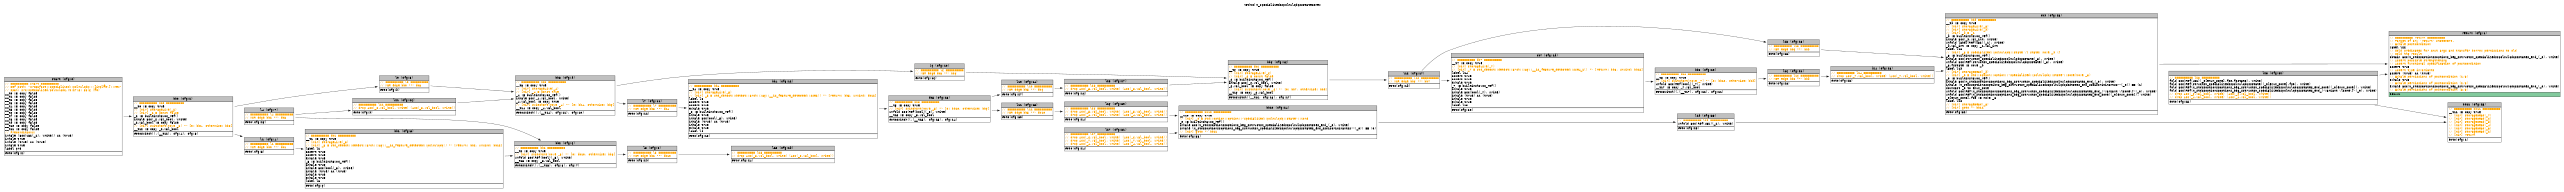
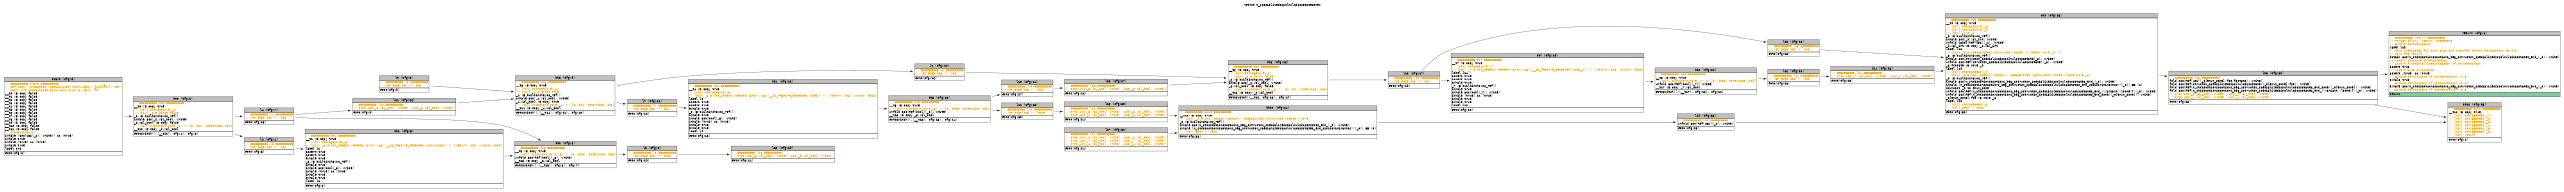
  digraph {
    fontname=monospace
    label="Method m_specialized$$pclmulqdq$$State$$new"
    labelloc=t
    rankdir=LR
    node [fontname=monospace shape=none]
    edge [fontname=monospace]
    n1 [label=<<table border="0" cellborder="1" cellspacing="0"><tr><td bgcolor="gray" align="center">start (cfg:0)</td></tr><tr><td align="left" balign="left"><font color="orange">// ========== start ==========</font><br/><font color="orange">// Def path: "crc32fast::specialized::pclmulqdq::\{impl#0\}::new"</font><br/><font color="orange">// Span: src/specialized/pclmulqdq.rs:27:5: 38:6 (#0)</font><br/>__t0 := copy false<br/>__t1 := copy false<br/>__t2 := copy false<br/>__t3 := copy false<br/>__t4 := copy false<br/>__t5 := copy false<br/>__t6 := copy false<br/>__t7 := copy false<br/>__t8 := copy false<br/>__t9 := copy false<br/>__t10 := copy false<br/>__t11 := copy false<br/><font color="orange">// Preconditions:</font><br/>inhale (acc(u32(_1), write)) &amp;&amp; (true)<br/>inhale true<br/>inhale (true) &amp;&amp; (true)<br/>inhale true<br/>label pre</td></tr><tr><td align="left">Goto(cfg:2)<br/></td></tr></table>>]
    n2 [label=<<table border="0" cellborder="1" cellspacing="0"><tr><td bgcolor="gray" align="center">bb0 (cfg:2)</td></tr><tr><td align="left" balign="left"><font color="orange">// ========== bb0 ==========</font><br/>__t0 := copy true<br/><font color="orange">// [mir] StorageLive(_2)</font><br/><font color="orange">// [mir] _2 = const false</font><br/>_2 := builtin$havoc_ref()<br/>inhale acc(_2.val_bool, write)<br/>_2.val_bool := copy false<br/><font color="orange">// [mir] switchInt(move _2) -&gt; [0: bb1, otherwise: bb3]</font><br/>__t12 := copy _2.val_bool</td></tr><tr><td align="left">GotoSwitch((!(__t12), cfg:4), cfg:3)<br/></td></tr></table>>]
    n3 [label=<<table border="0" cellborder="1" cellspacing="0"><tr><td bgcolor="gray" align="center">l0 (cfg:3)</td></tr><tr><td align="left" balign="left"><font color="orange">// ========== l0 ==========</font><br/><font color="orange">// MIR edge bb0 --&gt; bb3</font></td></tr><tr><td align="left">Goto(cfg:9)<br/></td></tr></table>>]
    n4 [label=<<table border="0" cellborder="1" cellspacing="0"><tr><td bgcolor="gray" align="center">l1 (cfg:4)</td></tr><tr><td align="left" balign="left"><font color="orange">// ========== l1 ==========</font><br/><font color="orange">// MIR edge bb0 --&gt; bb1</font></td></tr><tr><td align="left">Goto(cfg:5)<br/></td></tr></table>>]
    n5 [label=<<table border="0" cellborder="1" cellspacing="0"><tr><td bgcolor="gray" align="center">return (cfg:1)</td></tr><tr><td align="left" balign="left"><font color="orange">// ========== return ==========</font><br/><font color="orange">// Target of any 'return' statement.</font><br/><font color="orange">// Exhale postcondition</font><br/>label l22<br/><font color="orange">// Fold predicates for &amp;mut args and transfer borrow permissions to old</font><br/><font color="orange">// Fold the result</font><br/>obtain acc(m_std$$option$$Option$_beg_$struct$m_specialized$$pclmulqdq$$State$_end_(_0), write)<br/><font color="orange">// Assert possible strengthening</font><br/><font color="orange">// Assert functional specification of postcondition</font><br/>assert true<br/><font color="orange">// Assert type invariants</font><br/>assert (true) &amp;&amp; (true)<br/><font color="orange">// Exhale permissions of postcondition (1/3)</font><br/>exhale true<br/><font color="orange">// Exhale permissions of postcondition (2/3)</font><br/>exhale acc(m_std$$option$$Option$_beg_$struct$m_specialized$$pclmulqdq$$State$_end_(_0), write)<br/><font color="orange">// Exhale permissions of postcondition (3/3)</font></td></tr><tr><td align="left" bgcolor="#82CA9D">Return<br/></td></tr></table>>]
    n6 [label=<<table border="0" cellborder="1" cellspacing="0"><tr><td bgcolor="gray" align="center">bb3 (cfg:9)</td></tr><tr><td align="left" balign="left"><font color="orange">// ========== bb3 ==========</font><br/>__t3 := copy true<br/><font color="orange">// [mir] StorageLive(_4)</font><br/><font color="orange">// [mir] _4 = const true</font><br/>_4 := builtin$havoc_ref()<br/>inhale acc(_4.val_bool, write)<br/>_4.val_bool := copy true<br/><font color="orange">// [mir] switchInt(move _4) -&gt; [0: bb4, otherwise: bb6]</font><br/>__t14 := copy _4.val_bool</td></tr><tr><td align="left">GotoSwitch((!(__t14), cfg:11), cfg:10)<br/></td></tr></table>>]
    n7 [label=<<table border="0" cellborder="1" cellspacing="0"><tr><td bgcolor="gray" align="center">bb1 (cfg:5)</td></tr><tr><td align="left" balign="left"><font color="orange">// ========== bb1 ==========</font><br/>__t1 := copy true<br/><font color="orange">// [mir] StorageLive(_3)</font><br/><font color="orange">// [mir] _3 = std_detect::detect::arch::x86::__is_feature_detected::pclmulqdq() -&gt; [return: bb2, unwind: bb12]</font><br/>label l2<br/>assert true<br/>assert true<br/>exhale true<br/>_3 := builtin$havoc_ref()<br/>inhale true<br/>inhale acc(bool(_3), write)<br/>inhale (true) &amp;&amp; (true)<br/>inhale true<br/>exhale true<br/>label l3</td></tr><tr><td align="left">Goto(cfg:6)<br/></td></tr></table>>]
    n8 [label=<<table border="0" cellborder="1" cellspacing="0"><tr><td bgcolor="gray" align="center">l6 (cfg:10)</td></tr><tr><td align="left" balign="left"><font color="orange">// ========== l6 ==========</font><br/><font color="orange">// MIR edge bb3 --&gt; bb6</font></td></tr><tr><td align="left">Goto(cfg:16)<br/></td></tr></table>>]
    n9 [label=<<table border="0" cellborder="1" cellspacing="0"><tr><td bgcolor="gray" align="center">l7 (cfg:11)</td></tr><tr><td align="left" balign="left"><font color="orange">// ========== l7 ==========</font><br/><font color="orange">// MIR edge bb3 --&gt; bb4</font></td></tr><tr><td align="left">Goto(cfg:12)<br/></td></tr></table>>]
    n10 [label=<<table border="0" cellborder="1" cellspacing="0"><tr><td bgcolor="gray" align="center">bb2 (cfg:6)</td></tr><tr><td align="left" balign="left"><font color="orange">// ========== bb2 ==========</font><br/>__t2 := copy true<br/><font color="orange">// [mir] switchInt(move _3) -&gt; [0: bb10, otherwise: bb3]</font><br/>unfold acc(Ref(bool)(_3), write)<br/>__t13 := copy _3.val_bool</td></tr><tr><td align="left">GotoSwitch((!(__t13), cfg:8), cfg:7)<br/></td></tr></table>>]
    n11 [label=<<table border="0" cellborder="1" cellspacing="0"><tr><td bgcolor="gray" align="center">l5 (cfg:8)</td></tr><tr><td align="left" balign="left"><font color="orange">// ========== l5 ==========</font><br/><font color="orange">// MIR edge bb2 --&gt; bb10</font></td></tr><tr><td align="left">Goto(cfg:29)<br/></td></tr></table>>]
    n12 [label=<<table border="0" cellborder="1" cellspacing="0"><tr><td bgcolor="gray" align="center">l4 (cfg:7)</td></tr><tr><td align="left" balign="left"><font color="orange">// ========== l4 ==========</font><br/><font color="orange">// MIR edge bb2 --&gt; bb3</font></td></tr><tr><td align="left">Goto(cfg:26)<br/></td></tr></table>>]
    n13 [label=<<table border="0" cellborder="1" cellspacing="0"><tr><td bgcolor="gray" align="center">l21 (cfg:26)</td></tr><tr><td align="left" balign="left"><font color="orange">// ========== l21 ==========</font><br/><font color="orange">// drop Acc(_3.val_bool, write) (Acc(_3.val_bool, write))</font></td></tr><tr><td align="left">Goto(cfg:9)<br/></td></tr></table>>]
    n14 [label=<<table border="0" cellborder="1" cellspacing="0"><tr><td bgcolor="gray" align="center">l25 (cfg:29)</td></tr><tr><td align="left" balign="left"><font color="orange">// ========== l25 ==========</font><br/><font color="orange">// drop Acc(_3.val_bool, write) (Acc(_3.val_bool, write))</font></td></tr><tr><td align="left">Goto(cfg:24)<br/></td></tr></table>>]
    n15 [label=<<table border="0" cellborder="1" cellspacing="0"><tr><td bgcolor="gray" align="center">bb6 (cfg:16)</td></tr><tr><td align="left" balign="left"><font color="orange">// ========== bb6 ==========</font><br/>__t6 := copy true<br/><font color="orange">// [mir] StorageLive(_6)</font><br/><font color="orange">// [mir] _6 = const false</font><br/>_6 := builtin$havoc_ref()<br/>inhale acc(_6.val_bool, write)<br/>_6.val_bool := copy false<br/><font color="orange">// [mir] switchInt(move _6) -&gt; [0: bb7, otherwise: bb9]</font><br/>__t16 := copy _6.val_bool</td></tr><tr><td align="left">GotoSwitch((__t16, cfg:18), cfg:17)<br/></td></tr></table>>]
    n16 [label=<<table border="0" cellborder="1" cellspacing="0"><tr><td bgcolor="gray" align="center">bb4 (cfg:12)</td></tr><tr><td align="left" balign="left"><font color="orange">// ========== bb4 ==========</font><br/>__t4 := copy true<br/><font color="orange">// [mir] StorageLive(_5)</font><br/><font color="orange">// [mir] _5 = std_detect::detect::arch::x86::__is_feature_detected::sse2() -&gt; [return: bb5, unwind: bb12]</font><br/>label l8<br/>assert true<br/>assert true<br/>exhale true<br/>_5 := builtin$havoc_ref()<br/>inhale true<br/>inhale acc(bool(_5), write)<br/>inhale (true) &amp;&amp; (true)<br/>inhale true<br/>exhale true<br/>label l9</td></tr><tr><td align="left">Goto(cfg:13)<br/></td></tr></table>>]
    n17 [label=<<table border="0" cellborder="1" cellspacing="0"><tr><td bgcolor="gray" align="center">l12 (cfg:17)</td></tr><tr><td align="left" balign="left"><font color="orange">// ========== l12 ==========</font><br/><font color="orange">// MIR edge bb6 --&gt; bb7</font></td></tr><tr><td align="left">Goto(cfg:19)<br/></td></tr></table>>]
    n18 [label=<<table border="0" cellborder="1" cellspacing="0"><tr><td bgcolor="gray" align="center">bb5 (cfg:13)</td></tr><tr><td align="left" balign="left"><font color="orange">// ========== bb5 ==========</font><br/>__t5 := copy true<br/><font color="orange">// [mir] switchInt(move _5) -&gt; [0: bb10, otherwise: bb6]</font><br/>unfold acc(Ref(bool)(_5), write)<br/>__t15 := copy _5.val_bool</td></tr><tr><td align="left">GotoSwitch((!(__t15), cfg:15), cfg:14)<br/></td></tr></table>>]
    n19 [label=<<table border="0" cellborder="1" cellspacing="0"><tr><td bgcolor="gray" align="center">l10 (cfg:14)</td></tr><tr><td align="left" balign="left"><font color="orange">// ========== l10 ==========</font><br/><font color="orange">// MIR edge bb5 --&gt; bb6</font></td></tr><tr><td align="left">Goto(cfg:27)<br/></td></tr></table>>]
    n20 [label=<<table border="0" cellborder="1" cellspacing="0"><tr><td bgcolor="gray" align="center">l11 (cfg:15)</td></tr><tr><td align="left" balign="left"><font color="orange">// ========== l11 ==========</font><br/><font color="orange">// MIR edge bb5 --&gt; bb10</font></td></tr><tr><td align="left">Goto(cfg:30)<br/></td></tr></table>>]
    n21 [label=<<table border="0" cellborder="1" cellspacing="0"><tr><td bgcolor="gray" align="center">l23 (cfg:27)</td></tr><tr><td align="left" balign="left"><font color="orange">// ========== l23 ==========</font><br/><font color="orange">// drop Acc(_5.val_bool, write) (Acc(_5.val_bool, write))</font></td></tr><tr><td align="left">Goto(cfg:16)<br/></td></tr></table>>]
    n22 [label=<<table border="0" cellborder="1" cellspacing="0"><tr><td bgcolor="gray" align="center">l26 (cfg:30)</td></tr><tr><td align="left" balign="left"><font color="orange">// ========== l26 ==========</font><br/><font color="orange">// drop Acc(_5.val_bool, write) (Acc(_5.val_bool, write))</font><br/><font color="orange">// drop Acc(_4.val_bool, write) (Acc(_4.val_bool, write))</font></td></tr><tr><td align="left">Goto(cfg:24)<br/></td></tr></table>>]
    n23 [label=<<table border="0" cellborder="1" cellspacing="0"><tr><td bgcolor="gray" align="center">bb10 (cfg:24)</td></tr><tr><td align="left" balign="left"><font color="orange">// ========== bb10 ==========</font><br/>__t10 := copy true<br/><font color="orange">// [mir] _0 = std::option::Option::&lt;specialized::pclmulqdq::State&gt;::None</font><br/>_0 := builtin$havoc_ref()<br/>inhale acc(m_std$$option$$Option$_beg_$struct$m_specialized$$pclmulqdq$$State$_end_(_0), write)<br/>inhale (m_std$$option$$Option$_beg_$struct$m_specialized$$pclmulqdq$$State$_end_$$discriminant$$&lt;&gt;(_0)) == (0)<br/><font color="orange">// [mir] goto -&gt; bb11</font></td></tr><tr><td align="left">Goto(cfg:33)<br/></td></tr></table>>]
    n24 [label=<<table border="0" cellborder="1" cellspacing="0"><tr><td bgcolor="gray" align="center">l13 (cfg:18)</td></tr><tr><td align="left" balign="left"><font color="orange">// ========== l13 ==========</font><br/><font color="orange">// MIR edge bb6 --&gt; bb9</font></td></tr><tr><td align="left">Goto(cfg:23)<br/></td></tr></table>>]
    n25 [label=<<table border="0" cellborder="1" cellspacing="0"><tr><td bgcolor="gray" align="center">bb7 (cfg:19)</td></tr><tr><td align="left" balign="left"><font color="orange">// ========== bb7 ==========</font><br/>__t7 := copy true<br/><font color="orange">// [mir] StorageLive(_7)</font><br/><font color="orange">// [mir] _7 = std_detect::detect::arch::x86::__is_feature_detected::sse4_1() -&gt; [return: bb8, unwind: bb12]</font><br/>label l14<br/>assert true<br/>assert true<br/>exhale true<br/>_7 := builtin$havoc_ref()<br/>inhale true<br/>inhale acc(bool(_7), write)<br/>inhale (true) &amp;&amp; (true)<br/>inhale true<br/>exhale true<br/>label l15</td></tr><tr><td align="left">Goto(cfg:20)<br/></td></tr></table>>]
    n26 [label=<<table border="0" cellborder="1" cellspacing="0"><tr><td bgcolor="gray" align="center">bb9 (cfg:23)</td></tr><tr><td align="left" balign="left"><font color="orange">// ========== bb9 ==========</font><br/>__t9 := copy true<br/><font color="orange">// [mir] StorageLive(_8)</font><br/><font color="orange">// [mir] StorageLive(_9)</font><br/><font color="orange">// [mir] _9 = _1</font><br/>_9 := builtin$havoc_ref()<br/>inhale acc(_9.val_int, write)<br/>unfold label(Ref(u32)(_1), write)<br/>_9.val_int := copy _1.val_int<br/>label l18<br/><font color="orange">// [mir] _8 = specialized::pclmulqdq::State \{ state: move _9 \}</font><br/>_8 := builtin$havoc_ref()<br/>inhale acc(struct$m_specialized$$pclmulqdq$$State(_8), write)<br/>unfold acc(Ref(struct$m_specialized$$pclmulqdq$$State)(_8), write)<br/>_8.f$state := move _9<br/>label l19<br/><font color="orange">// [mir] StorageDead(_9)</font><br/><font color="orange">// [mir] _0 = std::option::Option::&lt;specialized::pclmulqdq::State&gt;::Some(move _8)</font><br/>_0 := builtin$havoc_ref()<br/>inhale acc(m_std$$option$$Option$_beg_$struct$m_specialized$$pclmulqdq$$State$_end_(_0), write)<br/>inhale (m_std$$option$$Option$_beg_$struct$m_specialized$$pclmulqdq$$State$_end_$$discriminant$$&lt;&gt;(_0)) == (1)<br/>downcast _0 to enum_Some<br/>unfold acc(Ref(m_std$$option$$Option$_beg_$struct$m_specialized$$pclmulqdq$$State$_end_)&lt;variant \{Some\}&gt;(_0), write)<br/>unfold acc(Ref(m_std$$option$$Option$_beg_$struct$m_specialized$$pclmulqdq$$State$_end_Some)(_0[enum_Some]), write)<br/>_0[enum_Some].f$0 := move _8<br/>label l20<br/><font color="orange">// [mir] StorageDead(_8)</font><br/><font color="orange">// [mir] goto -&gt; bb11</font></td></tr><tr><td align="left">Goto(cfg:32)<br/></td></tr></table>>]
    n27 [label=<<table border="0" cellborder="1" cellspacing="0"><tr><td bgcolor="gray" align="center">bb8 (cfg:20)</td></tr><tr><td align="left" balign="left"><font color="orange">// ========== bb8 ==========</font><br/>__t8 := copy true<br/><font color="orange">// [mir] switchInt(move _7) -&gt; [0: bb10, otherwise: bb9]</font><br/>unfold acc(Ref(bool)(_7), write)<br/>__t17 := copy _7.val_bool</td></tr><tr><td align="left">GotoSwitch((!(__t17), cfg:22), cfg:21)<br/></td></tr></table>>]
    n28 [label=<<table border="0" cellborder="1" cellspacing="0"><tr><td bgcolor="gray" align="center">l28 (cfg:32)</td></tr><tr><td align="left" balign="left"><font color="orange">// ========== l28 ==========</font><br/>fold acc(Ref(u32)(_0[enum_Some].f$0.f$state), write)<br/>fold acc(Ref(struct$m_specialized$$pclmulqdq$$State)(_0[enum_Some].f$0), write)<br/>fold acc(Ref(m_std$$option$$Option$_beg_$struct$m_specialized$$pclmulqdq$$State$_end_Some)(_0[enum_Some]), write)<br/>fold acc(Ref(m_std$$option$$Option$_beg_$struct$m_specialized$$pclmulqdq$$State$_end_)&lt;variant \{Some\}&gt;(_0), write)<br/><font color="orange">// drop Acc(_6.val_bool, write) (Acc(_6.val_bool, write))</font><br/><font color="orange">// drop Acc(_4.val_bool, write) (Acc(_4.val_bool, write))</font></td></tr><tr><td align="left">Goto(cfg:25)<br/></td></tr></table>>]
    n29 [label=<<table border="0" cellborder="1" cellspacing="0"><tr><td bgcolor="gray" align="center">l16 (cfg:21)</td></tr><tr><td align="left" balign="left"><font color="orange">// ========== l16 ==========</font><br/><font color="orange">// MIR edge bb8 --&gt; bb9</font></td></tr><tr><td align="left">Goto(cfg:28)<br/></td></tr></table>>]
    n30 [label=<<table border="0" cellborder="1" cellspacing="0"><tr><td bgcolor="gray" align="center">l24 (cfg:28)</td></tr><tr><td align="left" balign="left"><font color="orange">// ========== l24 ==========</font><br/><font color="orange">// drop Acc(_7.val_bool, write) (Acc(_7.val_bool, write))</font></td></tr><tr><td align="left">Goto(cfg:23)<br/></td></tr></table>>]
    n31 [label=<<table border="0" cellborder="1" cellspacing="0"><tr><td bgcolor="gray" align="center">l27 (cfg:31)</td></tr><tr><td align="left" balign="left"><font color="orange">// ========== l27 ==========</font><br/><font color="orange">// drop Acc(_6.val_bool, write) (Acc(_6.val_bool, write))</font><br/><font color="orange">// drop Acc(_7.val_bool, write) (Acc(_7.val_bool, write))</font><br/><font color="orange">// drop Acc(_4.val_bool, write) (Acc(_4.val_bool, write))</font></td></tr><tr><td align="left">Goto(cfg:24)<br/></td></tr></table>>]
    n32 [label=<<table border="0" cellborder="1" cellspacing="0"><tr><td bgcolor="gray" align="center">bb11 (cfg:25)</td></tr><tr><td align="left" balign="left"><font color="orange">// ========== bb11 ==========</font><br/>__t11 := copy true<br/><font color="orange">// [mir] StorageDead(_7)</font><br/><font color="orange">// [mir] StorageDead(_6)</font><br/><font color="orange">// [mir] StorageDead(_5)</font><br/><font color="orange">// [mir] StorageDead(_4)</font><br/><font color="orange">// [mir] StorageDead(_3)</font><br/><font color="orange">// [mir] StorageDead(_2)</font><br/><font color="orange">// [mir] return</font></td></tr><tr><td align="left">Goto(cfg:1)<br/></td></tr></table>>]
    n33 [label=<<table border="0" cellborder="1" cellspacing="0"><tr><td bgcolor="gray" align="center">l29 (cfg:33)</td></tr><tr><td align="left" balign="left"><font color="orange">// ========== l29 ==========</font><br/>unfold acc(Ref(u32)(_1), write)</td></tr><tr><td align="left">Goto(cfg:25)<br/></td></tr></table>>]
    n1 -> n2
-   n2 -> n3
+   n2 -> n12
    n2 -> n4
    n3 -> n6
    n4 -> n7
    n6 -> n8
    n6 -> n9
    n7 -> n10
    n8 -> n15
    n9 -> n16
    n10 -> n11
    n11 -> n14
    n12 -> n10
    n12 -> n13
    n13 -> n6
    n15 -> n17
    n16 -> n18
    n17 -> n24
    n17 -> n25
    n18 -> n19
    n18 -> n20
    n19 -> n21
    n20 -> n22
    n21 -> n15
    n22 -> n23
    n23 -> n33
    n24 -> n26
    n25 -> n27
-   n26 -> n5
+   n26 -> n28
    n27 -> n29
    n28 -> n5
    n28 -> n32
    n29 -> n30
    n30 -> n26
    n31 -> n23
    n33 -> n32
  }
